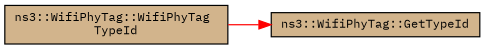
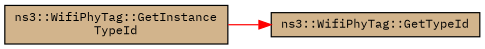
  digraph {
    rankdir=RL
    fontname="IBM Plex Mono"
    node [color=black fillcolor=tan fontname="IBM Plex Mono" fontsize=10 shape=record style=filled]
    n1 [fontcolor=black height=0.2 label="ns3::WifiPhyTag::GetTypeId" width=0.4]
-   n2 [height=0.2 label="ns3::WifiPhyTag::WifiPhyTag\lTypeId" width=0.4]
+   n2 [height=0.2 label="ns3::WifiPhyTag::GetInstance\lTypeId" width=0.4]
    n1 -> n2 [color=red dir=back fontname="IBM Plex Mono" fontsize=10 labelfontname=Helvetica labelfontsize=10 style=solid]
  }
